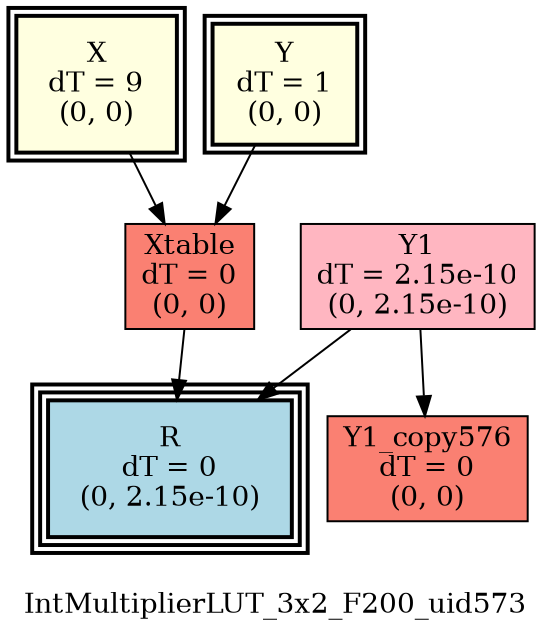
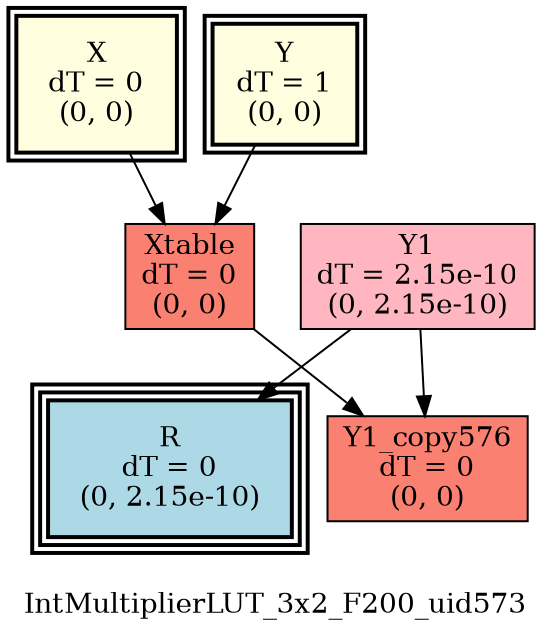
  digraph {
    label=IntMultiplierLUT_3x2_F200_uid573
    labeljust=right
    labelloc=bottom
    nodesep=0.25
    ranksep=0.5
    node [color=black fillcolor=lightyellow peripheries=1 shape=box style="bold, filled,filled"]
    edge [arrowhead=normal arrowsize=1.0 arrowtail=normal color=black dir=forward]
-   n1 [label="X\ndT = 9\n(0, 0)" peripheries=2]
+   n1 [label="X\ndT = 0\n(0, 0)" peripheries=2]
    n2 [label="Y\ndT = 1\n(0, 0)" peripheries=2]
    n3 [fillcolor=lightblue label="R\ndT = 0\n(0, 2.15e-10)" peripheries=3]
    n4 [fillcolor=salmon label="Xtable\ndT = 0\n(0, 0)" style=filled]
    n5 [fillcolor=salmon label="Y1_copy576\ndT = 0\n(0, 0)" style=filled]
    n6 [fillcolor=lightpink label="Y1\ndT = 2.15e-10\n(0, 2.15e-10)" style=filled]
    subgraph sub_1 {
      rank=same
      n1
      n2
    }
    subgraph sub_2 {
      rank=same
      n3
    }
    n1 -> n4
    n2 -> n4
-   n4 -> n3
+   n4 -> n5
    n6 -> n3
    n6 -> n5
  }
